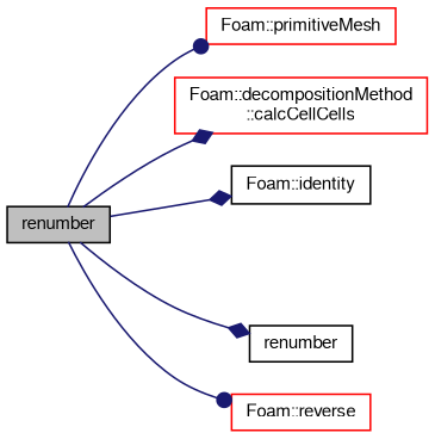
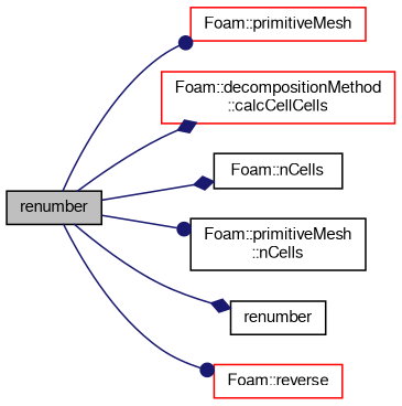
  digraph {
    rankdir=LR
    node [color=black fontname=FreeSans fontsize=10 shape=record]
    edge [arrowhead=dot color=midnightblue fontname=FreeSans fontsize=10 labelfontname=FreeSans labelfontsize=10 style=solid]
    n1 [fillcolor=grey75 fontcolor=black height=0.2 label=renumber style=filled width=0.4]
    n2 [color=red height=0.2 label="Foam::primitiveMesh" width=0.4]
    n3 [color=red height=0.2 label="Foam::decompositionMethod\l::calcCellCells" width=0.4]
-   n4 [height=0.2 label="Foam::identity" width=0.4]
+   n4 [height=0.2 label="Foam::nCells" width=0.4]
+   n5 [height=0.2 label="Foam::primitiveMesh\l::nCells" width=0.4]
    n6 [height=0.2 label=renumber width=0.4]
    n7 [color=red height=0.2 label="Foam::reverse" width=0.4]
    n1 -> n2
    n1 -> n3 [arrowhead=diamond]
    n1 -> n4 [arrowhead=diamond]
+   n1 -> n5
    n1 -> n6 [arrowhead=diamond]
    n1 -> n7
  }
